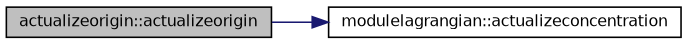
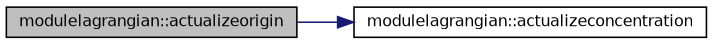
  digraph {
    rankdir=LR
    node [color=black fontname=Helvetica fontsize=10 shape=record style=filled]
-   n1 [fillcolor=grey75 fontcolor=black height=0.2 label="actualizeorigin::actualizeorigin" width=0.4]
+   n1 [fillcolor=grey75 fontcolor=black height=0.2 label="modulelagrangian::actualizeorigin" width=0.4]
    n2 [fillcolor=white height=0.2 label="modulelagrangian::actualizeconcentration" width=0.4]
    n1 -> n2 [color=midnightblue fontname=Helvetica fontsize=10 labelfontname=Helvetica labelfontsize=10 style=solid]
  }
